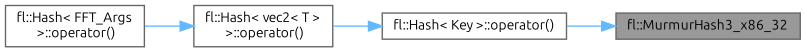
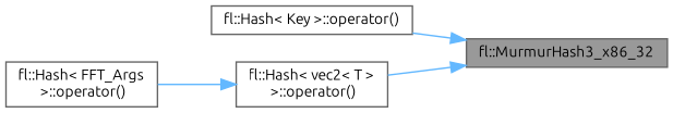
  digraph {
    fontname=Ubuntu
    rankdir=RL
    node [color=grey40 fillcolor=white fontname=Ubuntu fontsize=10 shape=box style=filled]
    edge [color=steelblue1 dir=back fontname=Ubuntu fontsize=10 labelfontname=Helvetica labelfontsize=10 style=solid]
    n1 [color=gray40 fillcolor=grey60 fontcolor=black height=0.2 label="fl::MurmurHash3_x86_32" width=0.4]
    n2 [height=0.2 label="fl::Hash\< Key \>::operator()" width=0.4]
    n3 [height=0.2 label="fl::Hash\< vec2\< T \>\l \>::operator()" width=0.4]
    n4 [height=0.2 label="fl::Hash\< FFT_Args\l \>::operator()" width=0.4]
    n1 -> n2
-   n2 -> n3
+   n1 -> n3
    n3 -> n4
  }
